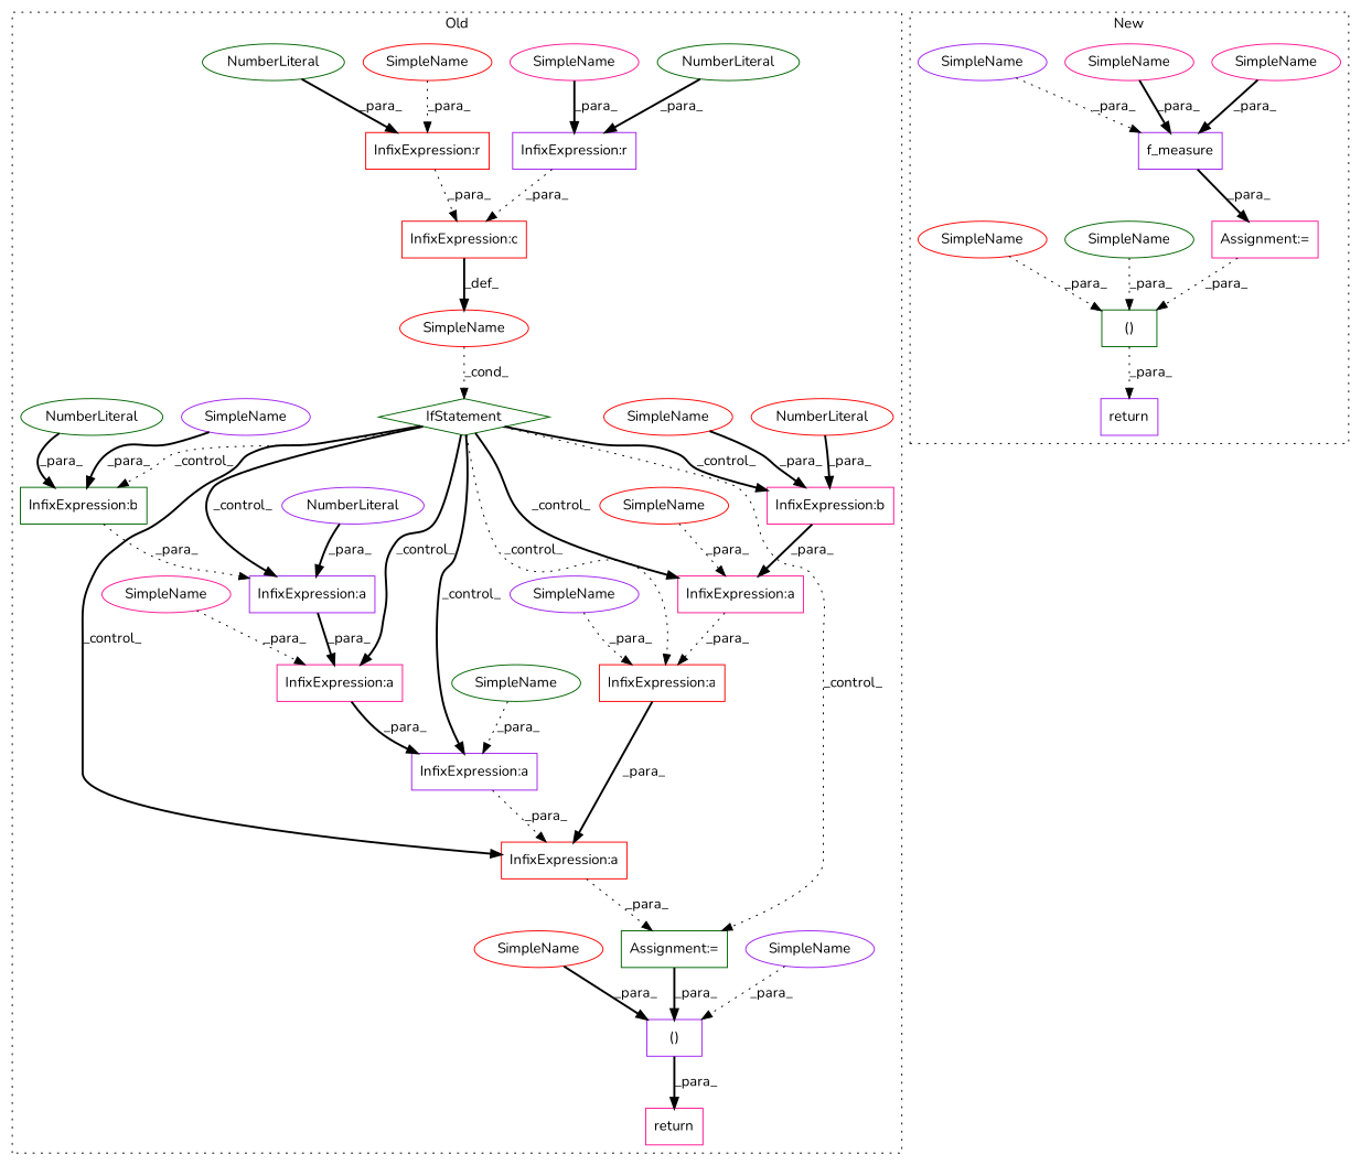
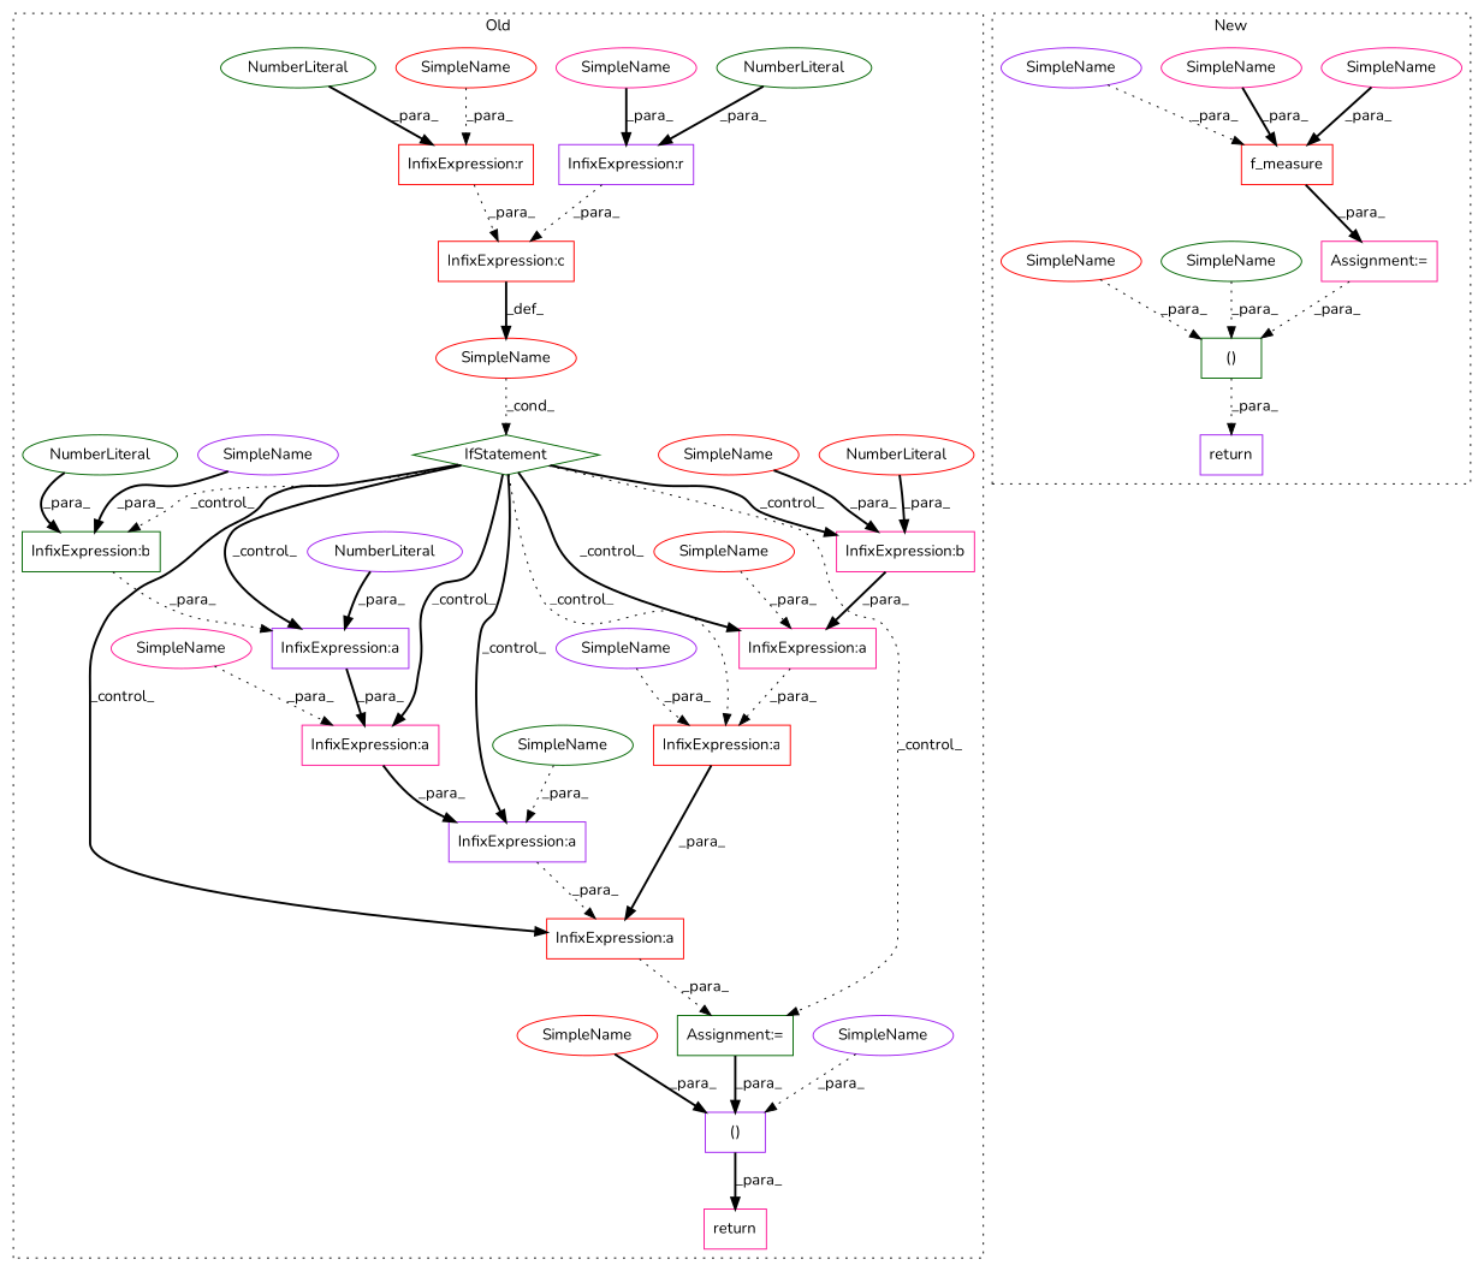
  digraph {
    fontname=Nunito
    node [a=42 l=3 s=5792 shape=ellipse color=purple fontname=Nunito]
    edge [style=bold fontname=Nunito]
    n1 [a=106 l=40 label="()" shape=box]
    n2 [a=27 label="InfixExpression:a" s=5746 shape=box color=deeppink]
    n3 [a=27 label="InfixExpression:a" s=5731 shape=box color=red]
    n4 [a=27 label="InfixExpression:a" s=5696 shape=box]
    n5 [a=27 label="InfixExpression:a" s=5720 shape=box]
    n6 [a=34 l=1 label=NumberLiteral s=5695]
    n7 [a=41 l=12 label=return s=5780 shape=box color=deeppink]
    n8 [a=27 label="InfixExpression:a" s=5756 shape=box color=red]
    n9 [a=27 label="InfixExpression:a" s=5710 shape=box color=deeppink]
    n10 [a=27 label="InfixExpression:b" s=5741 shape=box color=deeppink]
    n11 [a=34 l=1 label=NumberLiteral s=5744 color=red]
    n12 [a=27 label="InfixExpression:r" s=5657 shape=box]
    n13 [a=27 label="InfixExpression:b" s=5704 shape=box color=darkgreen]
    n14 [a=34 l=1 label=NumberLiteral s=5707 color=darkgreen]
    n15 [a=34 l=1 label=NumberLiteral s=5660 color=darkgreen]
    n16 [a=27 label="InfixExpression:r" s=5674 shape=box color=red]
    n17 [a=34 l=1 label=NumberLiteral s=5677 color=darkgreen]
    n18 [a=27 l=4 label="InfixExpression:c" s=5662 shape=box color=red]
    n19 [a=25 l="4,2" label=IfStatement s="5646,5679" shape=diamond color=darkgreen]
    n20 [label=SimpleName color=red l="" s=""]
    n21 [a=7 l=1 label="Assignment:=" s=5690 shape=box color=darkgreen]
    n22 [l=4 label=SimpleName s=5737 color=red]
    n23 [l=4 label=SimpleName s=5700]
    n24 [l=6 label=SimpleName]
    n25 [l=6 label=SimpleName s=5749 color=red]
    n26 [l=6 label=SimpleName s=5713 color=deeppink]
    n27 [l=6 label=SimpleName s=5651 color=deeppink]
    n28 [l=7 label=SimpleName s=5723 color=darkgreen]
    n29 [l=7 label=SimpleName s=5759]
    n30 [l=7 label=SimpleName s=5667 color=red]
    n31 [l=7 label=SimpleName s=5811 color=red]
-   n32 [a=32 l="10,1" label=f_measure s="5806,5843" shape=box]
+   n32 [a=32 l="10,1" label=f_measure s="5806,5843" shape=box color=red]
    n33 [a=106 l=56 label="()" s=5862 shape=box color=darkgreen]
    n34 [a=41 l=12 label=return s=5850 shape=box]
    n35 [a=7 l=1 label="Assignment:=" s=5800 shape=box color=deeppink]
    n36 [l=4 label=SimpleName s=5839]
    n37 [l=11 label=SimpleName s=5827 color=deeppink]
    n38 [l=11 label=SimpleName s=5885 color=red]
    n39 [l=10 label=SimpleName s=5816 color=deeppink]
    n40 [l=10 label=SimpleName s=5862 color=darkgreen]
    subgraph cluster_1 {
      label=Old
      style=dotted
      n1
      n2
      n3
      n4
      n5
      n6
      n7
      n8
      n9
      n10
      n11
      n12
      n13
      n14
      n15
      n16
      n17
      n18
      n19
      n20
      n21
      n22
      n23
      n24
      n25
      n26
      n27
      n28
      n29
      n30
      n31
    }
    subgraph cluster_2 {
      label=New
      style=dotted
      n32
      n33
      n34
      n35
      n36
      n37
      n38
      n39
      n40
    }
    n1 -> n7 [label=_para_]
    n2 -> n8 [label=_para_ style=dotted]
    n3 -> n21 [label=_para_ style=dotted]
    n4 -> n9 [label=_para_]
    n5 -> n3 [label=_para_ style=dotted]
    n6 -> n4 [label=_para_]
    n8 -> n3 [label=_para_]
    n9 -> n5 [label=_para_]
    n10 -> n2 [label=_para_]
    n11 -> n10 [label=_para_]
    n12 -> n18 [label=_para_ style=dotted]
    n13 -> n4 [label=_para_ style=dotted]
    n14 -> n13 [label=_para_]
    n15 -> n12 [label=_para_]
    n16 -> n18 [label=_para_ style=dotted]
    n17 -> n16 [label=_para_]
    n18 -> n20 [label=_def_]
    n19 -> n2 [label=_control_]
    n19 -> n3 [label=_control_]
    n19 -> n4 [label=_control_]
    n19 -> n5 [label=_control_]
    n19 -> n8 [label=_control_ style=dotted]
    n19 -> n9 [label=_control_]
    n19 -> n10 [label=_control_]
    n19 -> n13 [label=_control_ style=dotted]
    n19 -> n21 [label=_control_ style=dotted]
    n20 -> n19 [label=_cond_ style=dotted]
    n21 -> n1 [label=_para_]
    n22 -> n10 [label=_para_]
    n23 -> n13 [label=_para_]
    n24 -> n1 [label=_para_ style=dotted]
    n25 -> n2 [label=_para_ style=dotted]
    n26 -> n9 [label=_para_ style=dotted]
    n27 -> n12 [label=_para_]
    n28 -> n5 [label=_para_ style=dotted]
    n29 -> n8 [label=_para_ style=dotted]
    n30 -> n16 [label=_para_ style=dotted]
    n31 -> n1 [label=_para_]
    n32 -> n35 [label=_para_]
    n33 -> n34 [label=_para_ style=dotted]
    n35 -> n33 [label=_para_ style=dotted]
    n36 -> n32 [label=_para_ style=dotted]
    n37 -> n32 [label=_para_]
    n38 -> n33 [label=_para_ style=dotted]
    n39 -> n32 [label=_para_]
    n40 -> n33 [label=_para_ style=dotted]
  }
